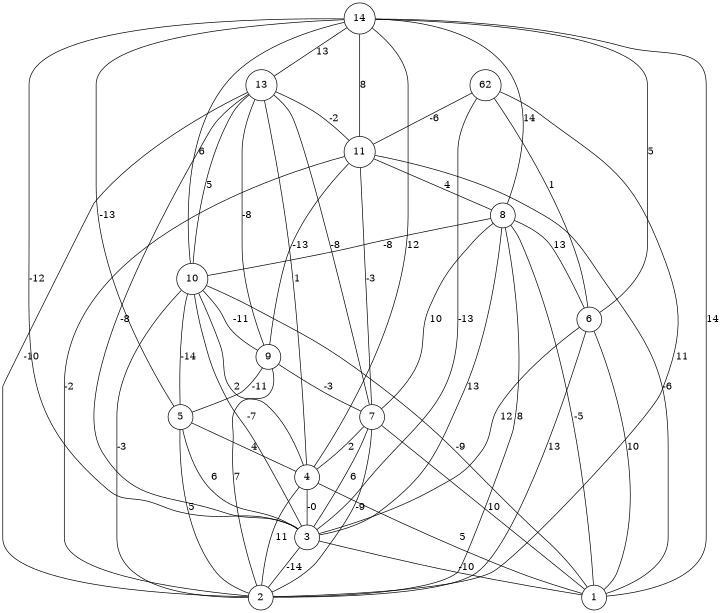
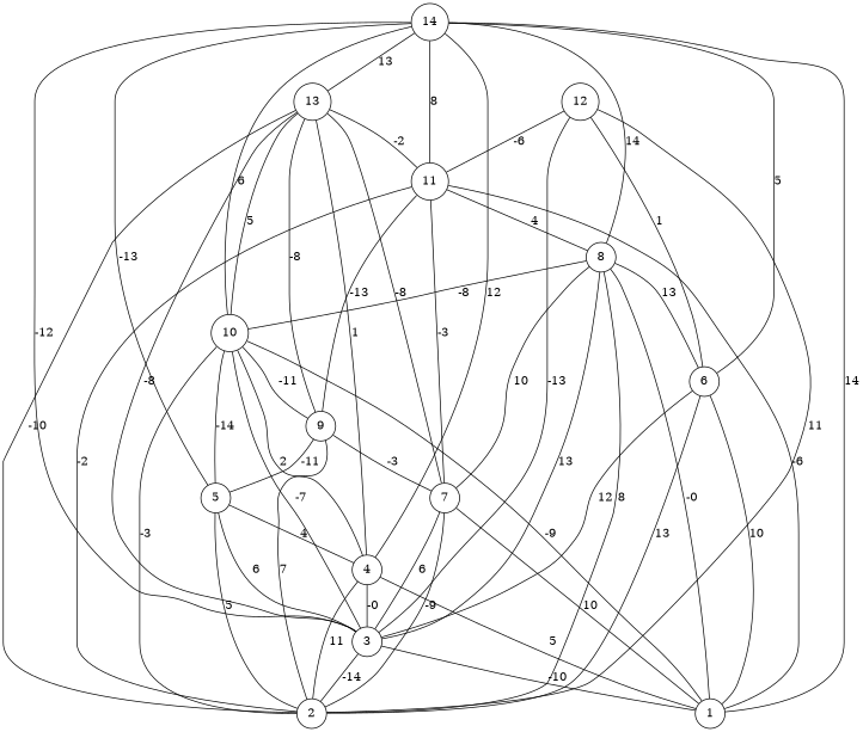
  graph {
    fontname="Helvetica,Arial,sans-serif"
    node [shape=circle]
    14
    1
    3
    4
    5
    6
    8
    10
    11
    13
    2
    7
    9
-   12 [label=62]
+   12
    14 -- 1 [label=14]
    14 -- 3 [label=-12]
    14 -- 4 [label=12]
    14 -- 5 [label=-13]
    14 -- 6 [label=5]
    14 -- 8 [label=14]
    14 -- 10 [label=6]
    14 -- 11 [label=8]
    14 -- 13 [label=13]
    3 -- 1 [label=-10]
    3 -- 2 [label=-14]
    4 -- 1 [label=5]
    4 -- 3 [label=-0]
    4 -- 2 [label=11]
    5 -- 3 [label=6]
    5 -- 4 [label=4]
    5 -- 2 [label=5]
    6 -- 1 [label=10]
    6 -- 3 [label=12]
    6 -- 2 [label=13]
-   8 -- 1 [label=-5]
+   8 -- 1 [label=-0]
    8 -- 3 [label=13]
    8 -- 6 [label=13]
    8 -- 10 [label=-8]
    8 -- 2 [label=8]
    8 -- 7 [label=10]
    10 -- 1 [label=-9]
    10 -- 3 [label=-7]
    10 -- 4 [label=2]
    10 -- 5 [label=-14]
    10 -- 2 [label=-3]
    10 -- 9 [label=-11]
    11 -- 1 [label=-6]
    11 -- 8 [label=4]
    11 -- 2 [label=-2]
    11 -- 7 [label=-3]
    11 -- 9 [label=-13]
    13 -- 3 [label=-8]
    13 -- 4 [label=1]
    13 -- 10 [label=5]
    13 -- 11 [label=-2]
    13 -- 2 [label=-10]
    13 -- 7 [label=-8]
    13 -- 9 [label=-8]
    7 -- 1 [label=10]
    7 -- 3 [label=6]
-   7 -- 4 [label=2]
    7 -- 2 [label=-9]
    9 -- 5 [label=-11]
    9 -- 2 [label=7]
    9 -- 7 [label=-3]
    12 -- 3 [label=-13]
    12 -- 6 [label=1]
    12 -- 11 [label=-6]
    12 -- 2 [label=11]
  }
